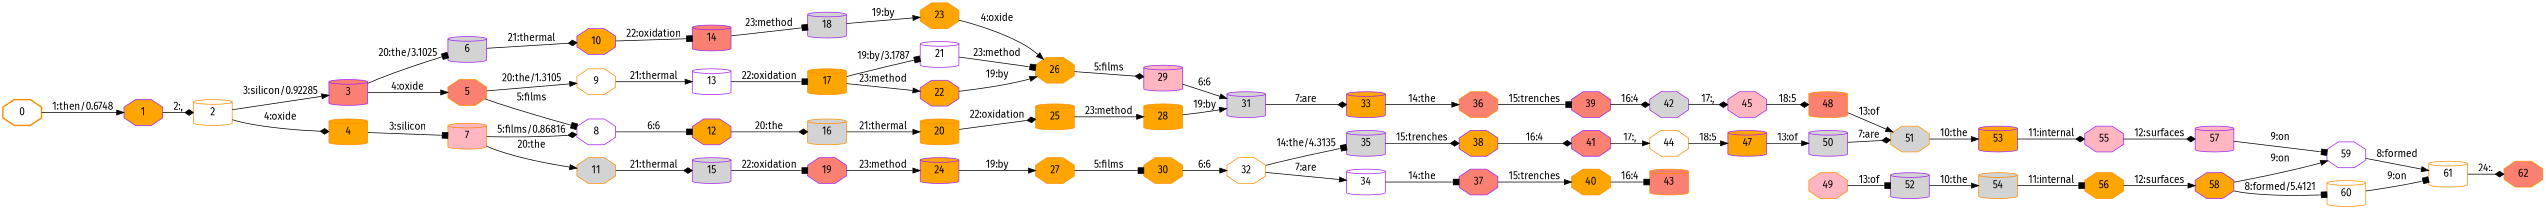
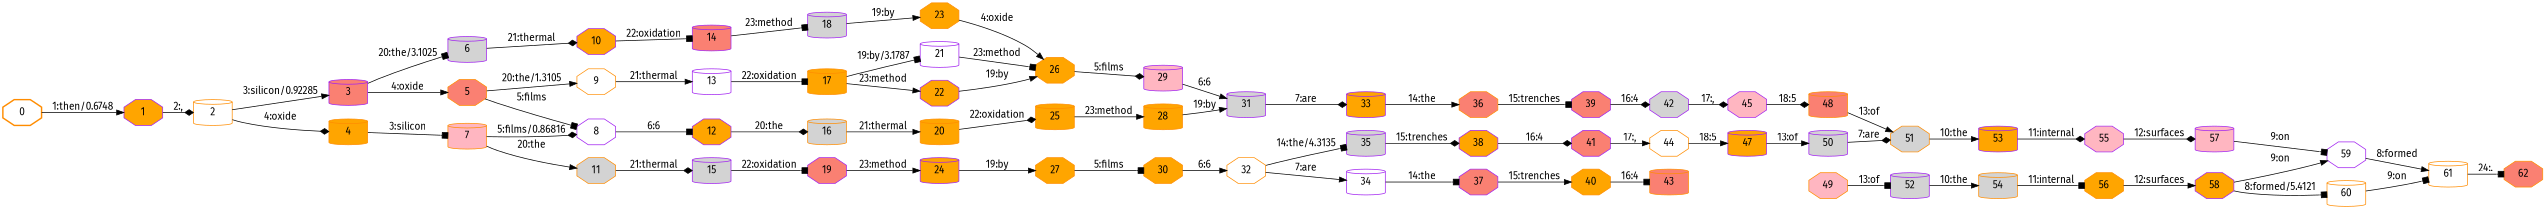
  digraph {
    fontname="Fira Sans"
    nodesep=0.25
    rankdir=LR
    ranksep=0.4
    node [color=purple fillcolor=orange fontname="Fira Sans" fontsize=14 shape=octagon style="solid,filled"]
    edge [arrowhead=normal fontname="Fira Sans" fontsize=14]
    n1 [color=darkorange fillcolor=white label=0 style="bold,filled"]
    n2 [label=1]
    n3 [color=darkorange fillcolor=white label=2 shape=cylinder]
    n4 [fillcolor=salmon label=3 shape=cylinder]
    n5 [color=darkorange label=4 shape=cylinder]
    n6 [color=darkorange fillcolor=salmon label=5]
    n7 [fillcolor=lightgrey label=6 shape=cylinder]
    n8 [color=darkorange fillcolor=lightpink label=7 shape=cylinder]
    n9 [fillcolor=white label=8]
    n10 [color=darkorange fillcolor=white label=9]
    n11 [label=10]
    n12 [color=darkorange fillcolor=lightgrey label=11]
    n13 [label=12]
    n14 [fillcolor=white label=13 shape=cylinder]
    n15 [fillcolor=salmon label=14 shape=cylinder]
    n16 [fillcolor=lightgrey label=15 shape=cylinder]
    n17 [color=darkorange fillcolor=lightgrey label=16 shape=cylinder]
    n18 [color=darkorange label=17 shape=cylinder]
    n19 [fillcolor=lightgrey label=18 shape=cylinder]
    n20 [fillcolor=salmon label=19]
    n21 [color=darkorange label=20 shape=cylinder]
    n22 [fillcolor=white label=21 shape=cylinder]
    n23 [label=22]
    n24 [color=darkorange label=23]
    n25 [label=24 shape=cylinder]
    n26 [color=darkorange label=25 shape=cylinder]
    n27 [color=darkorange label=26]
    n28 [color=darkorange label=27]
    n29 [color=darkorange label=28 shape=cylinder]
    n30 [fillcolor=lightpink label=29 shape=cylinder]
    n31 [color=darkorange label=30]
    n32 [fillcolor=lightgrey label=31 shape=cylinder]
    n33 [color=darkorange fillcolor=white label=32]
    n34 [label=33 shape=cylinder]
    n35 [fillcolor=white label=34 shape=cylinder]
    n36 [fillcolor=lightgrey label=35 shape=cylinder]
    n37 [color=darkorange fillcolor=salmon label=36]
    n38 [fillcolor=salmon label=37]
    n39 [label=38]
    n40 [fillcolor=salmon label=39]
    n41 [color=darkorange label=40]
    n42 [fillcolor=salmon label=41]
    n43 [fillcolor=lightgrey label=42]
    n44 [color=darkorange fillcolor=salmon label=43 shape=cylinder]
    n45 [color=darkorange fillcolor=white label=44]
    n46 [fillcolor=lightpink label=45]
    n47 [label=47 shape=cylinder]
    n48 [color=darkorange fillcolor=salmon label=48 shape=cylinder]
    n49 [fillcolor=lightgrey label=50 shape=cylinder]
    n50 [color=darkorange fillcolor=lightgrey label=51]
    n51 [color=darkorange fillcolor=lightpink label=49]
    n52 [fillcolor=lightgrey label=52 shape=cylinder]
    n53 [label=53 shape=cylinder]
    n54 [color=darkorange fillcolor=lightgrey label=54 shape=cylinder]
    n55 [fillcolor=lightpink label=55]
    n56 [color=darkorange label=56]
    n57 [fillcolor=lightpink label=57 shape=cylinder]
    n58 [label=58]
    n59 [fillcolor=white label=59]
    n60 [color=darkorange fillcolor=white label=60 shape=cylinder]
    n61 [color=darkorange fillcolor=white label=61 shape=cylinder]
    n62 [color=darkorange fillcolor=salmon label=62]
    n1 -> n2 [label="1:then/0.6748"]
    n2 -> n3 [arrowhead=diamond label="2:,"]
    n3 -> n4 [label="3:silicon/0.92285"]
    n3 -> n5 [arrowhead=diamond label="4:oxide"]
    n4 -> n6 [label="4:oxide"]
    n4 -> n7 [arrowhead=box label="20:the/3.1025"]
    n5 -> n8 [arrowhead=box label="3:silicon"]
    n6 -> n9 [arrowhead=box label="5:films"]
    n6 -> n10 [label="20:the/1.3105"]
    n7 -> n11 [arrowhead=diamond label="21:thermal"]
    n8 -> n9 [arrowhead=diamond label="5:films/0.86816"]
    n8 -> n12 [label="20:the"]
    n9 -> n13 [arrowhead=box label="6:6"]
    n10 -> n14 [label="21:thermal"]
    n11 -> n15 [arrowhead=box label="22:oxidation"]
    n12 -> n16 [arrowhead=diamond label="21:thermal"]
    n13 -> n17 [arrowhead=diamond label="20:the"]
    n14 -> n18 [arrowhead=box label="22:oxidation"]
    n15 -> n19 [arrowhead=box label="23:method"]
    n16 -> n20 [arrowhead=box label="22:oxidation"]
    n17 -> n21 [label="21:thermal"]
    n18 -> n22 [arrowhead=box label="19:by/3.1787"]
    n18 -> n23 [label="23:method"]
    n19 -> n24 [label="19:by"]
    n20 -> n25 [label="23:method"]
    n21 -> n26 [arrowhead=diamond label="22:oxidation"]
    n22 -> n27 [arrowhead=box label="23:method"]
    n23 -> n27 [label="19:by"]
    n24 -> n27 [label="4:oxide"]
    n25 -> n28 [label="19:by"]
    n26 -> n29 [label="23:method"]
    n27 -> n30 [arrowhead=diamond label="5:films"]
    n28 -> n31 [arrowhead=box label="5:films"]
    n29 -> n32 [label="19:by"]
    n30 -> n32 [label="6:6"]
    n31 -> n33 [label="6:6"]
    n32 -> n34 [arrowhead=diamond label="7:are"]
    n33 -> n35 [label="7:are"]
    n33 -> n36 [arrowhead=box label="14:the/4.3135"]
    n34 -> n37 [label="14:the"]
    n35 -> n38 [arrowhead=box label="14:the"]
    n36 -> n39 [arrowhead=diamond label="15:trenches"]
    n37 -> n40 [arrowhead=box label="15:trenches"]
    n38 -> n41 [label="15:trenches"]
    n39 -> n42 [arrowhead=diamond label="16:4"]
    n40 -> n43 [arrowhead=diamond label="16:4"]
    n41 -> n44 [arrowhead=box label="16:4"]
    n42 -> n45 [label="17:,"]
    n43 -> n46 [arrowhead=diamond label="17:,"]
    n45 -> n47 [label="18:5"]
    n46 -> n48 [arrowhead=diamond label="18:5"]
    n47 -> n49 [label="13:of"]
    n48 -> n50 [label="13:of"]
    n49 -> n50 [arrowhead=diamond label="7:are"]
    n50 -> n53 [label="10:the"]
    n51 -> n52 [arrowhead=box label="13:of"]
    n52 -> n54 [label="10:the"]
    n53 -> n55 [arrowhead=diamond label="11:internal"]
    n54 -> n56 [arrowhead=box label="11:internal"]
    n55 -> n57 [arrowhead=diamond label="12:surfaces"]
    n56 -> n58 [label="12:surfaces"]
    n57 -> n59 [arrowhead=box label="9:on"]
    n58 -> n59 [label="9:on"]
    n58 -> n60 [arrowhead=box label="8:formed/5.4121"]
    n59 -> n61 [label="8:formed"]
    n60 -> n61 [arrowhead=box label="9:on"]
-   n61 -> n62 [arrowhead=diamond label="24:."]
+   n61 -> n62 [arrowhead=box label="24:."]
  }
